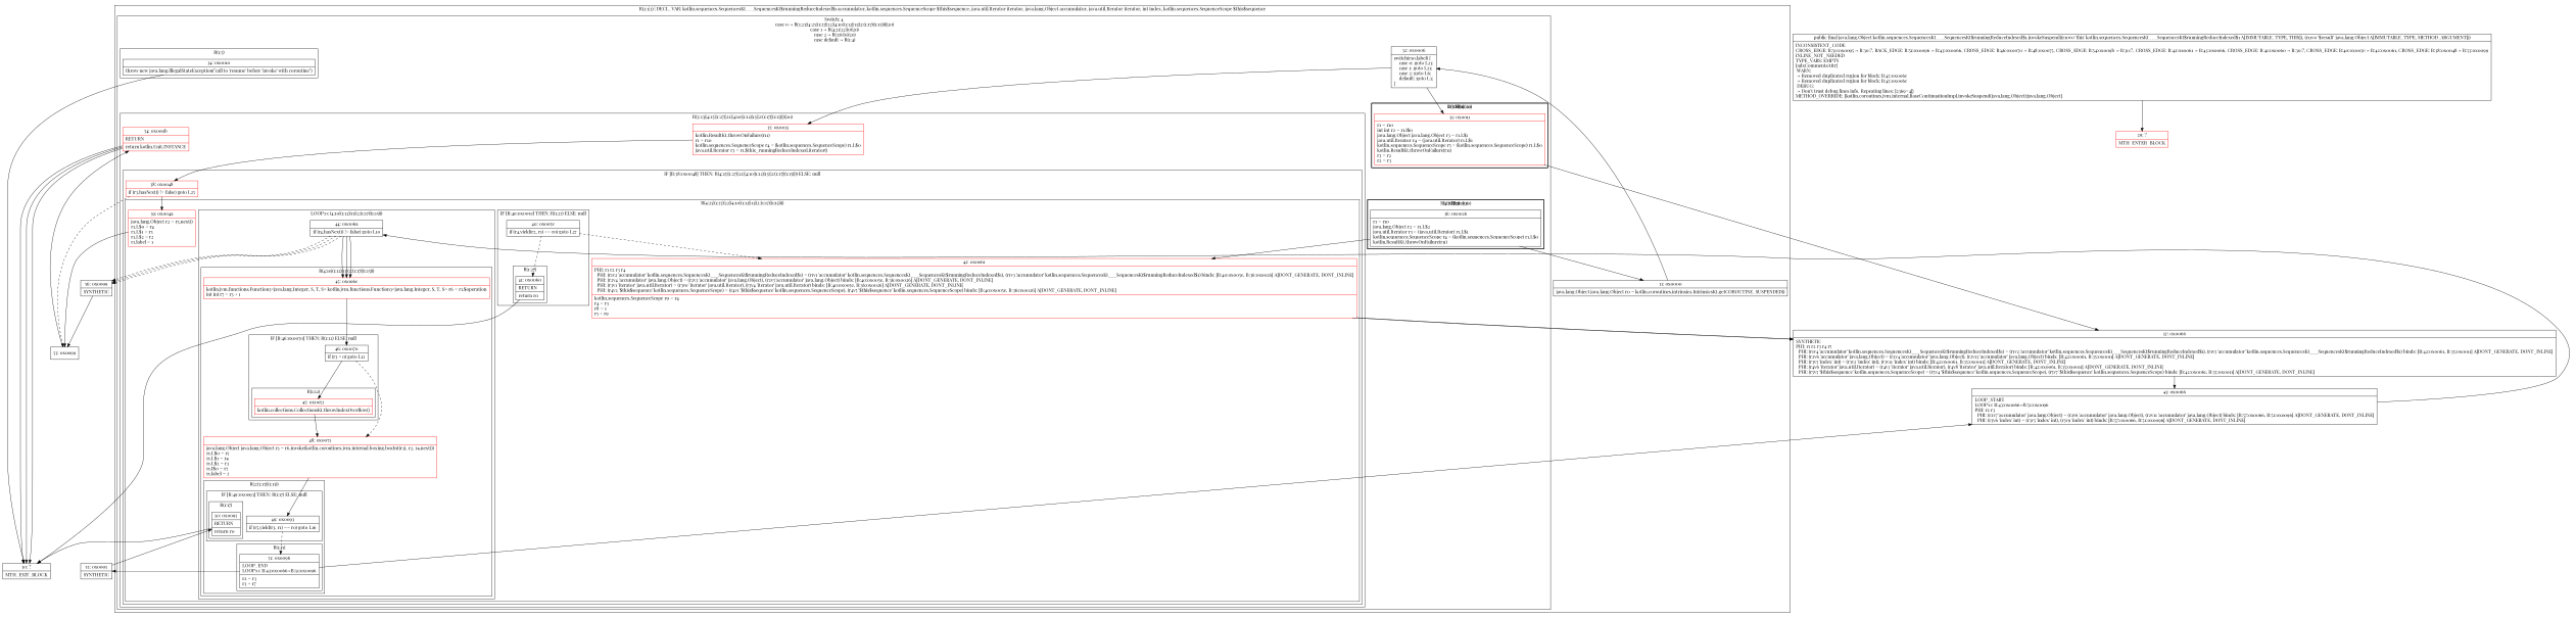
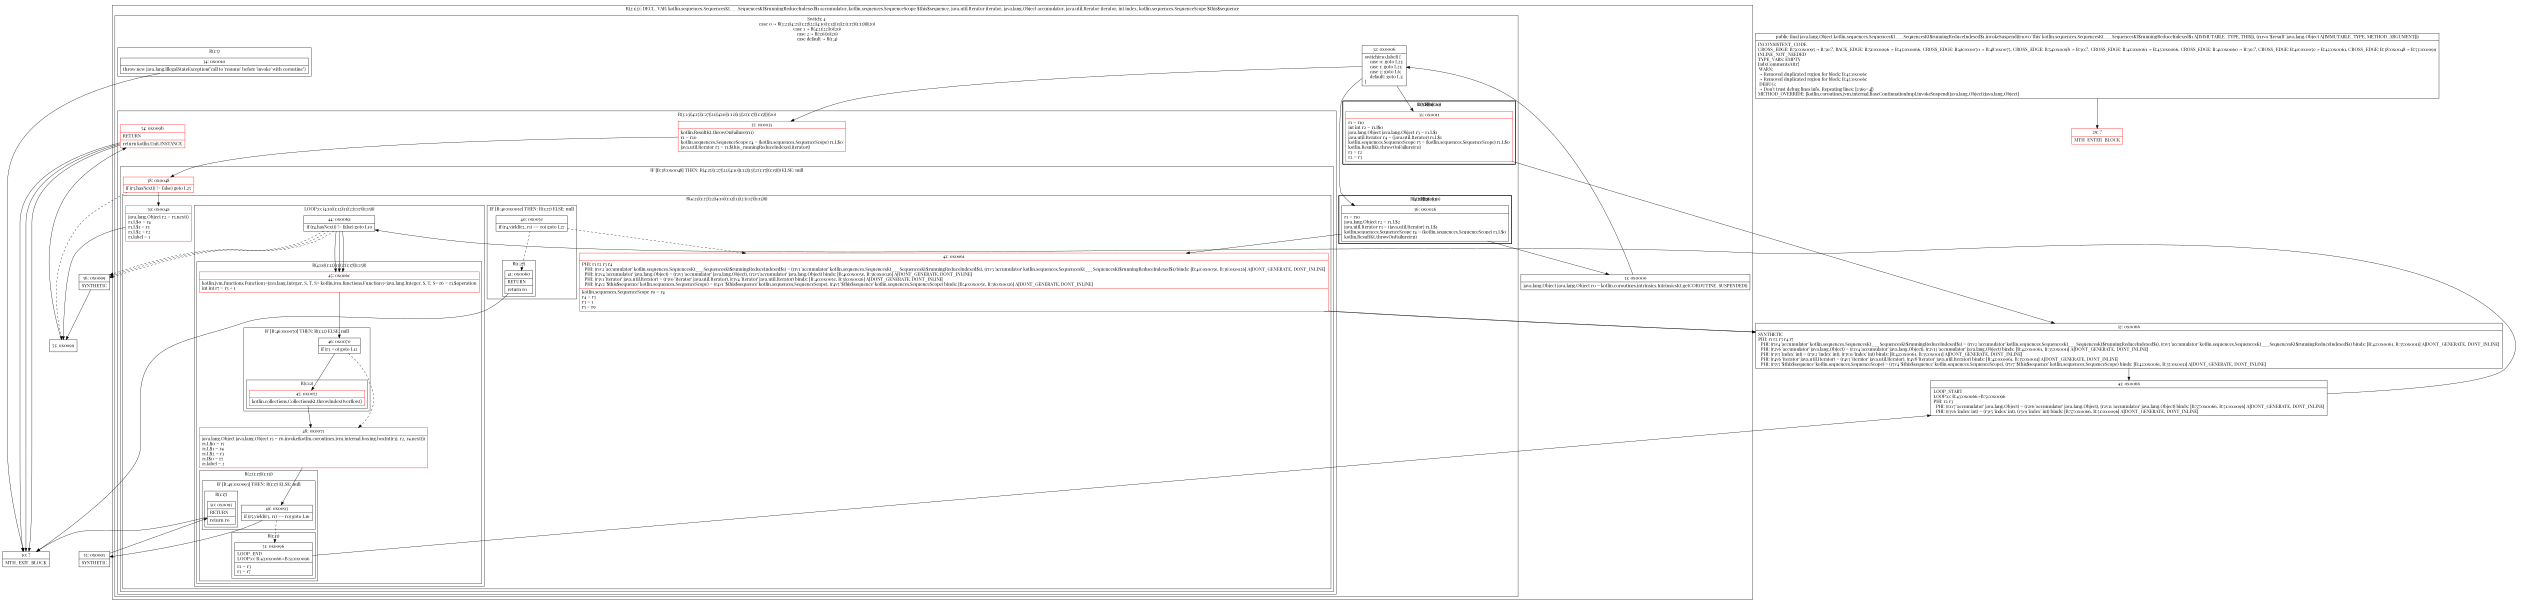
  digraph {
    fontname="Playfair Display"
    node [color=black fontname="Playfair Display" shape=record]
    edge [fontname="Playfair Display"]
    n1 [label="{41\:\ 0x0060|RETURN\l|return r0\l}"]
    n2 [label="{40\:\ 0x005e|if (r4.yield(r2, r1) == r0) goto L27\l}"]
    n3 [color=red label="{47\:\ 0x0072|kotlin.collections.CollectionsKt.throwIndexOverflow()\l}"]
    n4 [label="{46\:\ 0x0070|if (r3 \< 0) goto L12\l}"]
    n5 [label="{50\:\ 0x0095|RETURN\l|return r0\l}"]
    n6 [label="{49\:\ 0x0093|if (r5.yield(r3, r1) == r0) goto L16\l}"]
    n7 [label="{51\:\ 0x0096|LOOP_END\lLOOP:0: B:43:0x0066\-\>B:51:0x0096\l|r2 = r3\lr3 = r7\l}"]
    n8 [color=red label="{45\:\ 0x006c|kotlin.jvm.functions.Function3\<java.lang.Integer, S, T, S\> kotlin.jvm.functions.Function3\<java.lang.Integer, S, T, S\> r6 = r1.$operation\lint int r7 = r3 + 1\l}"]
    n9 [color=red label="{48\:\ 0x0075|java.lang.Object java.lang.Object r3 = r6.invoke(kotlin.coroutines.jvm.internal.boxing.boxInt(r3), r2, r4.next())\lr1.L$0 = r5\lr1.L$1 = r4\lr1.L$2 = r3\lr1.I$0 = r7\lr1.label = 2\l}"]
    n10 [label="{44\:\ 0x006a|if (r4.hasNext() != false) goto L10\l}"]
    n11 [color=red label="{39\:\ 0x004a|java.lang.Object r2 = r3.next()\lr1.L$0 = r4\lr1.L$1 = r3\lr1.L$2 = r2\lr1.label = 1\l}"]
-   n12 [color=red label="{42\:\ 0x0061|PHI: r1 r2 r3 r4 \l  PHI: (r1v2 'accumulator' kotlin.sequences.SequencesKt___SequencesKt$runningReduceIndexed$1) = (r1v1 'accumulator' kotlin.sequences.SequencesKt___SequencesKt$runningReduceIndexed$1), (r1v3 'accumulator' kotlin.sequences.SequencesKt___SequencesKt$runningReduceIndexed$1) binds: [B:40:0x005e, B:36:0x0026] A[DONT_GENERATE, DONT_INLINE]\l  PHI: (r2v4 'accumulator' java.lang.Object) = (r2v3 'accumulator' java.lang.Object), (r2v5 'accumulator' java.lang.Object) binds: [B:40:0x005e, B:36:0x0026] A[DONT_GENERATE, DONT_INLINE]\l  PHI: (r3v1 'iterator' java.util.Iterator) = (r3v0 'iterator' java.util.Iterator), (r3v4 'iterator' java.util.Iterator) binds: [B:40:0x005e, B:36:0x0026] A[DONT_GENERATE, DONT_INLINE]\l  PHI: (r4v2 '$this$sequence' kotlin.sequences.SequenceScope) = (r4v1 '$this$sequence' kotlin.sequences.SequenceScope), (r4v5 '$this$sequence' kotlin.sequences.SequenceScope) binds: [B:40:0x005e, B:36:0x0026] A[DONT_GENERATE, DONT_INLINE]\l|kotlin.sequences.SequenceScope r9 = r4\lr4 = r3\lr8 = 1\lr5 = r9\l}"]
+   n12 [color=red label="{42\:\ 0x0061|PHI: r1 r2 r3 r4 \l  PHI: (r1v2 'accumulator' kotlin.sequences.SequencesKt___SequencesKt$runningReduceIndexed$1) = (r1v1 'accumulator' kotlin.sequences.SequencesKt___SequencesKt$runningReduceIndexed$1), (r1v3 'accumulator' kotlin.sequences.SequencesKt___SequencesKt$runningReduceIndexed$1) binds: [B:40:0x005e, B:36:0x0026] A[DONT_GENERATE, DONT_INLINE]\l  PHI: (r2v4 'accumulator' java.lang.Object) = (r2v3 'accumulator' java.lang.Object), (r2v5 'accumulator' java.lang.Object) binds: [B:40:0x005e, B:36:0x0026] A[DONT_GENERATE, DONT_INLINE]\l  PHI: (r3v1 'iterator' java.util.Iterator) = (r3v0 'iterator' java.util.Iterator), (r3v4 'iterator' java.util.Iterator) binds: [B:40:0x005e, B:36:0x0026] A[DONT_GENERATE, DONT_INLINE]\l  PHI: (r4v2 '$this$sequence' kotlin.sequences.SequenceScope) = (r4v1 '$this$sequence' kotlin.sequences.SequenceScope), (r4v5 '$this$sequence' kotlin.sequences.SequenceScope) binds: [B:40:0x005e, B:36:0x0026] A[DONT_GENERATE, DONT_INLINE]\l|kotlin.sequences.SequenceScope r9 = r4\lr4 = r3\lr3 = 1\lr5 = r9\l}"]
    n13 [color=red label="{38\:\ 0x0048|if (r3.hasNext() != false) goto L25\l}"]
    n14 [color=red label="{37\:\ 0x0035|kotlin.ResultKt.throwOnFailure(r11)\lr1 = r10\lkotlin.sequences.SequenceScope r4 = (kotlin.sequences.SequenceScope) r1.L$0\ljava.util.Iterator r3 = r1.$this_runningReduceIndexed.iterator()\l}"]
    n15 [color=red label="{54\:\ 0x009b|RETURN\l|return kotlin.Unit.INSTANCE\l}"]
    n16 [label="{36\:\ 0x0026|r1 = r10\ljava.lang.Object r2 = r1.L$2\ljava.util.Iterator r3 = (java.util.Iterator) r1.L$1\lkotlin.sequences.SequenceScope r4 = (kotlin.sequences.SequenceScope) r1.L$0\lkotlin.ResultKt.throwOnFailure(r11)\l}"]
    n17 [color=red label="{35\:\ 0x0011|r1 = r10\lint int r2 = r1.I$0\ljava.lang.Object java.lang.Object r3 = r1.L$2\ljava.util.Iterator r4 = (java.util.Iterator) r1.L$1\lkotlin.sequences.SequenceScope r5 = (kotlin.sequences.SequenceScope) r1.L$0\lkotlin.ResultKt.throwOnFailure(r11)\lr3 = r2\lr2 = r3\l}"]
    n18 [label="{34\:\ 0x0010|throw new java.lang.IllegalStateException(\"call to 'resume' before 'invoke' with coroutine\")\l}"]
    n19 [label="{32\:\ 0x0006|switch(r10.label) \{\l    case 0: goto L23;\l    case 1: goto L21;\l    case 2: goto L6;\l    default: goto L3;\l\}\l}"]
    n20 [label="{31\:\ 0x0000|java.lang.Object java.lang.Object r0 = kotlin.coroutines.intrinsics.IntrinsicsKt.getCOROUTINE_SUSPENDED()\l}"]
    n21 [label="{30\:\ ?|MTH_EXIT_BLOCK\l}"]
    n22 [label="{55\:\ 0x0095|SYNTHETIC\l}"]
    n23 [label="{43\:\ 0x0066|LOOP_START\lLOOP:0: B:43:0x0066\-\>B:51:0x0096\lPHI: r2 r3 \l  PHI: (r2v7 'accumulator' java.lang.Object) = (r2v6 'accumulator' java.lang.Object), (r2v11 'accumulator' java.lang.Object) binds: [B:57:0x0066, B:51:0x0096] A[DONT_GENERATE, DONT_INLINE]\l  PHI: (r3v6 'index' int) = (r3v5 'index' int), (r3v9 'index' int) binds: [B:57:0x0066, B:51:0x0096] A[DONT_GENERATE, DONT_INLINE]\l}"]
    n24 [label="{56\:\ 0x0099|SYNTHETIC\l}"]
    n25 [label="{53\:\ 0x0099}"]
    n26 [label="{57\:\ 0x0066|SYNTHETIC\lPHI: r1 r2 r3 r4 r5 \l  PHI: (r1v4 'accumulator' kotlin.sequences.SequencesKt___SequencesKt$runningReduceIndexed$1) = (r1v2 'accumulator' kotlin.sequences.SequencesKt___SequencesKt$runningReduceIndexed$1), (r1v5 'accumulator' kotlin.sequences.SequencesKt___SequencesKt$runningReduceIndexed$1) binds: [B:42:0x0061, B:35:0x0011] A[DONT_GENERATE, DONT_INLINE]\l  PHI: (r2v6 'accumulator' java.lang.Object) = (r2v4 'accumulator' java.lang.Object), (r2v13 'accumulator' java.lang.Object) binds: [B:42:0x0061, B:35:0x0011] A[DONT_GENERATE, DONT_INLINE]\l  PHI: (r3v5 'index' int) = (r3v2 'index' int), (r3v11 'index' int) binds: [B:42:0x0061, B:35:0x0011] A[DONT_GENERATE, DONT_INLINE]\l  PHI: (r4v6 'iterator' java.util.Iterator) = (r4v3 'iterator' java.util.Iterator), (r4v8 'iterator' java.util.Iterator) binds: [B:42:0x0061, B:35:0x0011] A[DONT_GENERATE, DONT_INLINE]\l  PHI: (r5v5 '$this$sequence' kotlin.sequences.SequenceScope) = (r5v4 '$this$sequence' kotlin.sequences.SequenceScope), (r5v7 '$this$sequence' kotlin.sequences.SequenceScope) binds: [B:42:0x0061, B:35:0x0011] A[DONT_GENERATE, DONT_INLINE]\l}"]
    n27 [color=red label="{29\:\ ?|MTH_ENTER_BLOCK\l}"]
    n28 [label="{public final java.lang.Object kotlin.sequences.SequencesKt___SequencesKt$runningReduceIndexed$1.invokeSuspend((r10v0 'this' kotlin.sequences.SequencesKt___SequencesKt$runningReduceIndexed$1 A[IMMUTABLE_TYPE, THIS]), (r11v0 '$result' java.lang.Object A[IMMUTABLE_TYPE, METHOD_ARGUMENT]))  | INCONSISTENT_CODE\lCROSS_EDGE: B:50:0x0095 \-\> B:30:?, BACK_EDGE: B:51:0x0096 \-\> B:43:0x0066, CROSS_EDGE: B:46:0x0070 \-\> B:48:0x0075, CROSS_EDGE: B:54:0x009b \-\> B:30:?, CROSS_EDGE: B:42:0x0061 \-\> B:43:0x0066, CROSS_EDGE: B:41:0x0060 \-\> B:30:?, CROSS_EDGE: B:40:0x005e \-\> B:42:0x0061, CROSS_EDGE: B:38:0x0048 \-\> B:53:0x0099\lINLINE_NOT_NEEDED\lTYPE_VARS: EMPTY\lJadxCommentsAttr\{\l WARN: \l \-\> Removed duplicated region for block: B:45:0x006c \l \-\> Removed duplicated region for block: B:45:0x006c \l DEBUG: \l \-\> Don't trust debug lines info. Repeating lines: [2369=4]\}\lMETHOD_OVERRIDE: [kotlin.coroutines.jvm.internal.BaseContinuationImpl.invokeSuspend(java.lang.Object):java.lang.Object]\l}"]
    subgraph cluster_1 {
      label="R(2:1|2) | DECL_VAR: kotlin.sequences.SequencesKt___SequencesKt$runningReduceIndexed$1 accumulator, kotlin.sequences.SequenceScope $this$sequence, java.util.Iterator iterator, java.lang.Object accumulator, java.util.Iterator iterator, int index, kotlin.sequences.SequenceScope $this$sequence\l"
      n20
      subgraph cluster_2 {
        label="Switch: 4\n case 0 -> R(3:23|(4:25|(1:27)|22|(4:10|(1:12)|13|(2:(1:17)|(1:15))))|20)\n case 1 -> R(4:21|22|(0)|20)\n case 2 -> R(3:6|(0)|20)\n case default -> R(1:4)"
        n19
        subgraph cluster_3 {
          label="R(3:23|(4:25|(1:27)|22|(4:10|(1:12)|13|(2:(1:17)|(1:15))))|20)"
          n14
          n15
          subgraph cluster_4 {
            label="IF [B:38:0x0048] THEN: R(4:25|(1:27)|22|(4:10|(1:12)|13|(2:(1:17)|(1:15)))) ELSE: null"
            n13
            subgraph cluster_5 {
              label="R(4:25|(1:27)|22|(4:10|(1:12)|13|(2:(1:17)|(1:15))))"
              n11
              n12
              subgraph cluster_6 {
                label="IF [B:40:0x005e] THEN: R(1:27) ELSE: null"
                n2
                subgraph cluster_7 {
                  label="R(1:27)"
                  n1
                }
              }
              subgraph cluster_8 {
                label="LOOP:0: (4:10|(1:12)|13|(2:(1:17)|(1:15)))"
                n10
                subgraph cluster_9 {
                  label="R(4:10|(1:12)|13|(2:(1:17)|(1:15)))"
                  n8
                  n9
                  subgraph cluster_10 {
                    label="IF [B:46:0x0070] THEN: R(1:12) ELSE: null"
                    n4
                    subgraph cluster_11 {
                      label="R(1:12)"
                      n3
                    }
                  }
                  subgraph cluster_12 {
                    label="R(2:(1:17)|(1:15))"
                    subgraph cluster_13 {
                      label="IF [B:49:0x0093] THEN: R(1:17) ELSE: null"
                      n6
                      subgraph cluster_14 {
                        label="R(1:17)"
                        n5
                      }
                    }
                    subgraph cluster_15 {
                      label="R(1:15)"
                      n7
                    }
                  }
                }
              }
            }
          }
        }
        subgraph cluster_16 {
          label="R(4:21|22|(0)|20)"
          n16
          subgraph cluster_17 {
            label="LOOP:0: (0)"
            subgraph cluster_18 {
              label="R(0)"
            }
          }
        }
        subgraph cluster_19 {
          label="R(3:6|(0)|20)"
          n17
          subgraph cluster_20 {
            label="LOOP:0: (0)"
            subgraph cluster_21 {
              label="R(0)"
            }
          }
        }
        subgraph cluster_22 {
          label="R(1:5)"
          n18
        }
      }
    }
    n1 -> n21
    n2 -> n1 [style=dashed]
    n2 -> n12 [style=dashed]
    n3 -> n9
    n4 -> n3
    n4 -> n9 [style=dashed]
    n5 -> n21
    n6 -> n7 [style=dashed]
-   n7 -> n22
+   n6 -> n22
    n7 -> n23
    n8 -> n4
    n9 -> n6
    n10 -> n8
    n10 -> n8
    n10 -> n8
    n10 -> n24 [style=dashed]
    n10 -> n24 [style=dashed]
    n10 -> n24 [style=dashed]
    n11 -> n25
    n12 -> n26
    n12 -> n26
    n13 -> n11
    n13 -> n25 [style=dashed]
    n14 -> n13
    n15 -> n21
    n15 -> n21
    n15 -> n21
    n16 -> n12
    n16 -> n20
    n17 -> n26
    n18 -> n21
    n19 -> n14
+   n19 -> n16
    n19 -> n17
    n20 -> n19
    n22 -> n5
    n23 -> n10
    n24 -> n25
    n25 -> n15
    n26 -> n23
    n28 -> n27
  }
